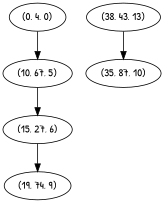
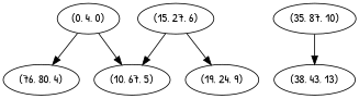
  digraph {
    fontname="Patrick Hand"
    node [fontname="Patrick Hand"]
    edge [fontname="Patrick Hand"]
    n1 [label="(0, 4, 0)"]
    "(10, 67, 5)"
+   "(76, 80, 4)"
    "(15, 27, 6)"
-   "(19, 24, 9)" [label="(19, 74, 9)"]
+   "(19, 24, 9)"
    n6 [label="(35, 87, 10)"]
    "(38, 43, 13)"
    n1 -> "(10, 67, 5)"
-   "(10, 67, 5)" -> "(15, 27, 6)"
+   n1 -> "(76, 80, 4)"
+   "(15, 27, 6)" -> "(10, 67, 5)"
    "(15, 27, 6)" -> "(19, 24, 9)"
-   "(38, 43, 13)" -> n6
+   n6 -> "(38, 43, 13)"
  }
